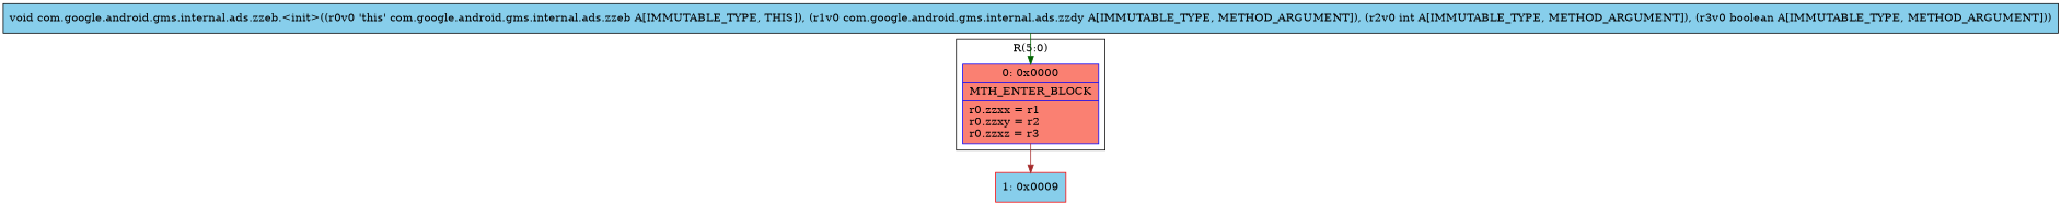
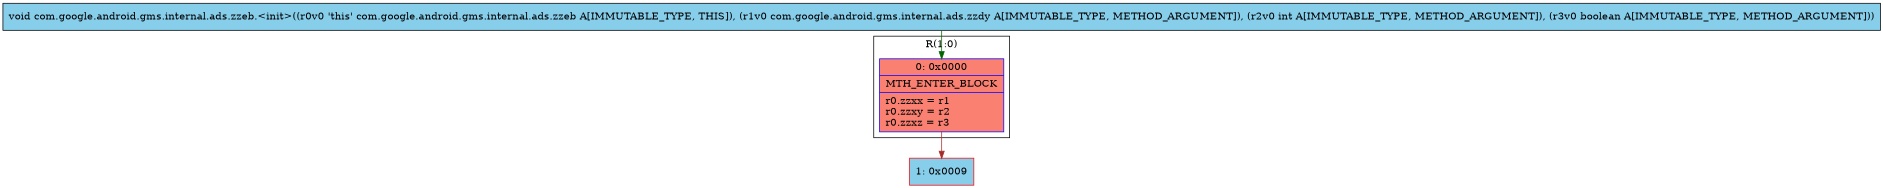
  digraph {
    node [shape=record style=filled fillcolor=skyblue]
    n1 [color=blue label="{0\:\ 0x0000|MTH_ENTER_BLOCK\l|r0.zzxx = r1\lr0.zzxy = r2\lr0.zzxz = r3\l}" fillcolor=salmon]
    n2 [color=red label="{1\:\ 0x0009}"]
    n3 [label="{void com.google.android.gms.internal.ads.zzeb.\<init\>((r0v0 'this' com.google.android.gms.internal.ads.zzeb A[IMMUTABLE_TYPE, THIS]), (r1v0 com.google.android.gms.internal.ads.zzdy A[IMMUTABLE_TYPE, METHOD_ARGUMENT]), (r2v0 int A[IMMUTABLE_TYPE, METHOD_ARGUMENT]), (r3v0 boolean A[IMMUTABLE_TYPE, METHOD_ARGUMENT])) }"]
    subgraph cluster_1 {
-     label="R(5:0)"
+     label="R(1:0)"
      n1
    }
    n1 -> n2 [color=brown]
    n3 -> n1 [color=darkgreen]
  }
